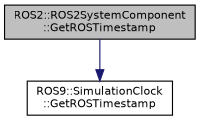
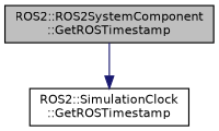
  digraph {
    rankdir=TB
    node [color=black fontname=Helvetica fontsize=10 shape=record style=filled]
    n1 [fillcolor=grey75 fontcolor=black height=0.2 label="ROS2::ROS2SystemComponent\l::GetROSTimestamp" width=0.4]
-   n2 [fillcolor=white height=0.2 label="ROS9::SimulationClock\l::GetROSTimestamp" width=0.4]
+   n2 [fillcolor=white height=0.2 label="ROS2::SimulationClock\l::GetROSTimestamp" width=0.4]
    n1 -> n2 [color=midnightblue fontname=Helvetica fontsize=10 labelfontname=Helvetica labelfontsize=10 style=solid]
  }
